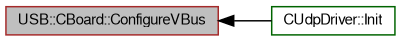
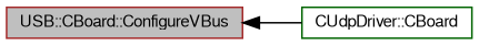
  digraph {
    rankdir=LR
    node [fontname=FreeSans fontsize=10 shape=record]
    n1 [color=brown fillcolor=grey75 fontcolor=black height=0.2 label="USB::CBoard::ConfigureVBus" style=filled width=0.4]
-   n2 [color=darkgreen height=0.2 label="CUdpDriver::Init" width=0.4]
+   n2 [color=darkgreen height=0.2 label="CUdpDriver::CBoard" width=0.4]
    n1 -> n2 [color=black dir=back fontname=FreeSans fontsize=10 labelfontname=FreeSans labelfontsize=10 style=solid]
  }
